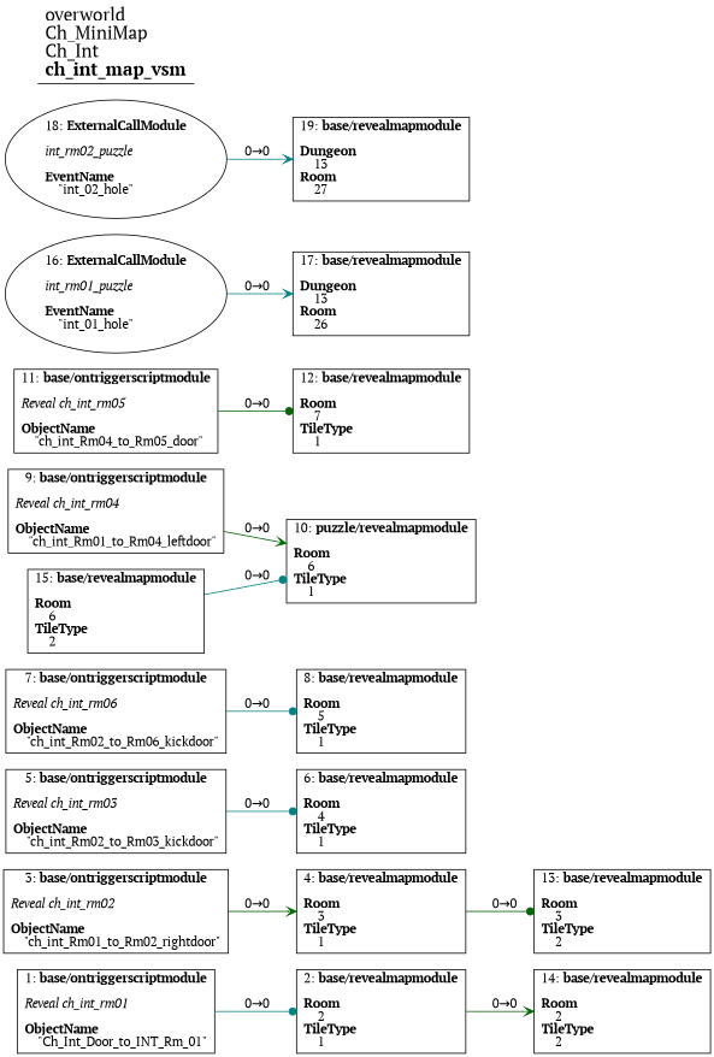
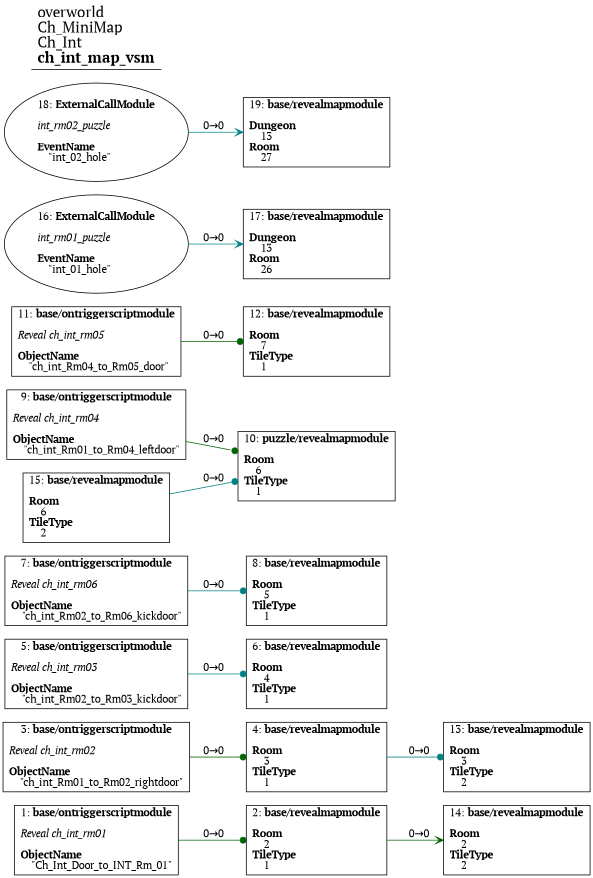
  digraph {
    fontname="PT Serif"
    rankdir=LR
    splines=spline
    node [fontname="PT Serif" shape=box]
    edge [arrowhead=dot color=teal fontname="PT Serif"]
    n1 [label=<1: <b>base/ontriggerscriptmodule</b><br/><br/><i>Reveal ch_int_rm01<br align="left"/></i><br align="left"/><b>ObjectName</b><br align="left"/>    &quot;Ch_Int_Door_to_INT_Rm_01&quot;<br align="left"/>>]
    n2 [label=<2: <b>base/revealmapmodule</b><br/><br/><b>Room</b><br align="left"/>    2<br align="left"/><b>TileType</b><br align="left"/>    1<br align="left"/>>]
    n3 [label=<14: <b>base/revealmapmodule</b><br/><br/><b>Room</b><br align="left"/>    2<br align="left"/><b>TileType</b><br align="left"/>    2<br align="left"/>>]
    n4 [label=<3: <b>base/ontriggerscriptmodule</b><br/><br/><i>Reveal ch_int_rm02<br align="left"/></i><br align="left"/><b>ObjectName</b><br align="left"/>    &quot;ch_int_Rm01_to_Rm02_rightdoor&quot;<br align="left"/>>]
    n5 [label=<4: <b>base/revealmapmodule</b><br/><br/><b>Room</b><br align="left"/>    3<br align="left"/><b>TileType</b><br align="left"/>    1<br align="left"/>>]
    n6 [label=<13: <b>base/revealmapmodule</b><br/><br/><b>Room</b><br align="left"/>    3<br align="left"/><b>TileType</b><br align="left"/>    2<br align="left"/>>]
    n7 [label=<5: <b>base/ontriggerscriptmodule</b><br/><br/><i>Reveal ch_int_rm03<br align="left"/></i><br align="left"/><b>ObjectName</b><br align="left"/>    &quot;ch_int_Rm02_to_Rm03_kickdoor&quot;<br align="left"/>>]
    n8 [label=<6: <b>base/revealmapmodule</b><br/><br/><b>Room</b><br align="left"/>    4<br align="left"/><b>TileType</b><br align="left"/>    1<br align="left"/>>]
    n9 [label=<7: <b>base/ontriggerscriptmodule</b><br/><br/><i>Reveal ch_int_rm06<br align="left"/></i><br align="left"/><b>ObjectName</b><br align="left"/>    &quot;ch_int_Rm02_to_Rm06_kickdoor&quot;<br align="left"/>>]
    n10 [label=<8: <b>base/revealmapmodule</b><br/><br/><b>Room</b><br align="left"/>    5<br align="left"/><b>TileType</b><br align="left"/>    1<br align="left"/>>]
    n11 [label=<9: <b>base/ontriggerscriptmodule</b><br/><br/><i>Reveal ch_int_rm04<br align="left"/></i><br align="left"/><b>ObjectName</b><br align="left"/>    &quot;ch_int_Rm01_to_Rm04_leftdoor&quot;<br align="left"/>>]
    n12 [label=<10: <b>puzzle/revealmapmodule</b><br/><br/><b>Room</b><br align="left"/>    6<br align="left"/><b>TileType</b><br align="left"/>    1<br align="left"/>>]
    n13 [label=<15: <b>base/revealmapmodule</b><br/><br/><b>Room</b><br align="left"/>    6<br align="left"/><b>TileType</b><br align="left"/>    2<br align="left"/>>]
    n14 [label=<11: <b>base/ontriggerscriptmodule</b><br/><br/><i>Reveal ch_int_rm05<br align="left"/></i><br align="left"/><b>ObjectName</b><br align="left"/>    &quot;ch_int_Rm04_to_Rm05_door&quot;<br align="left"/>>]
    n15 [label=<12: <b>base/revealmapmodule</b><br/><br/><b>Room</b><br align="left"/>    7<br align="left"/><b>TileType</b><br align="left"/>    1<br align="left"/>>]
    n16 [label=<16: <b>ExternalCallModule</b><br/><br/><i>int_rm01_puzzle<br align="left"/></i><br align="left"/><b>EventName</b><br align="left"/>    &quot;int_01_hole&quot;<br align="left"/>> shape=oval]
    n17 [label=<17: <b>base/revealmapmodule</b><br/><br/><b>Dungeon</b><br align="left"/>    13<br align="left"/><b>Room</b><br align="left"/>    26<br align="left"/>>]
    n18 [label=<18: <b>ExternalCallModule</b><br/><br/><i>int_rm02_puzzle<br align="left"/></i><br align="left"/><b>EventName</b><br align="left"/>    &quot;int_02_hole&quot;<br align="left"/>> shape=oval]
    n19 [label=<19: <b>base/revealmapmodule</b><br/><br/><b>Dungeon</b><br align="left"/>    13<br align="left"/><b>Room</b><br align="left"/>    27<br align="left"/>>]
    n20 [label=<<font point-size="20">overworld<br align="left"/>Ch_MiniMap<br align="left"/>Ch_Int<br align="left"/><b>ch_int_map_vsm</b><br align="left"/></font>> shape=underline]
-   n1 -> n2 [label="0→0"]
+   n1 -> n2 [color=darkgreen label="0→0"]
    n2 -> n3 [arrowhead=vee color=darkgreen label="0→0"]
-   n4 -> n5 [arrowhead=vee color=darkgreen label="0→0"]
-   n5 -> n6 [color=darkgreen label="0→0"]
+   n4 -> n5 [color=darkgreen label="0→0"]
+   n5 -> n6 [label="0→0"]
    n7 -> n8 [label="0→0"]
    n9 -> n10 [label="0→0"]
-   n11 -> n12 [arrowhead=vee color=darkgreen label="0→0"]
+   n11 -> n12 [color=darkgreen label="0→0"]
    n13 -> n12 [label="0→0"]
    n14 -> n15 [color=darkgreen label="0→0"]
    n16 -> n17 [arrowhead=vee label="0→0"]
    n18 -> n19 [arrowhead=vee label="0→0"]
  }
